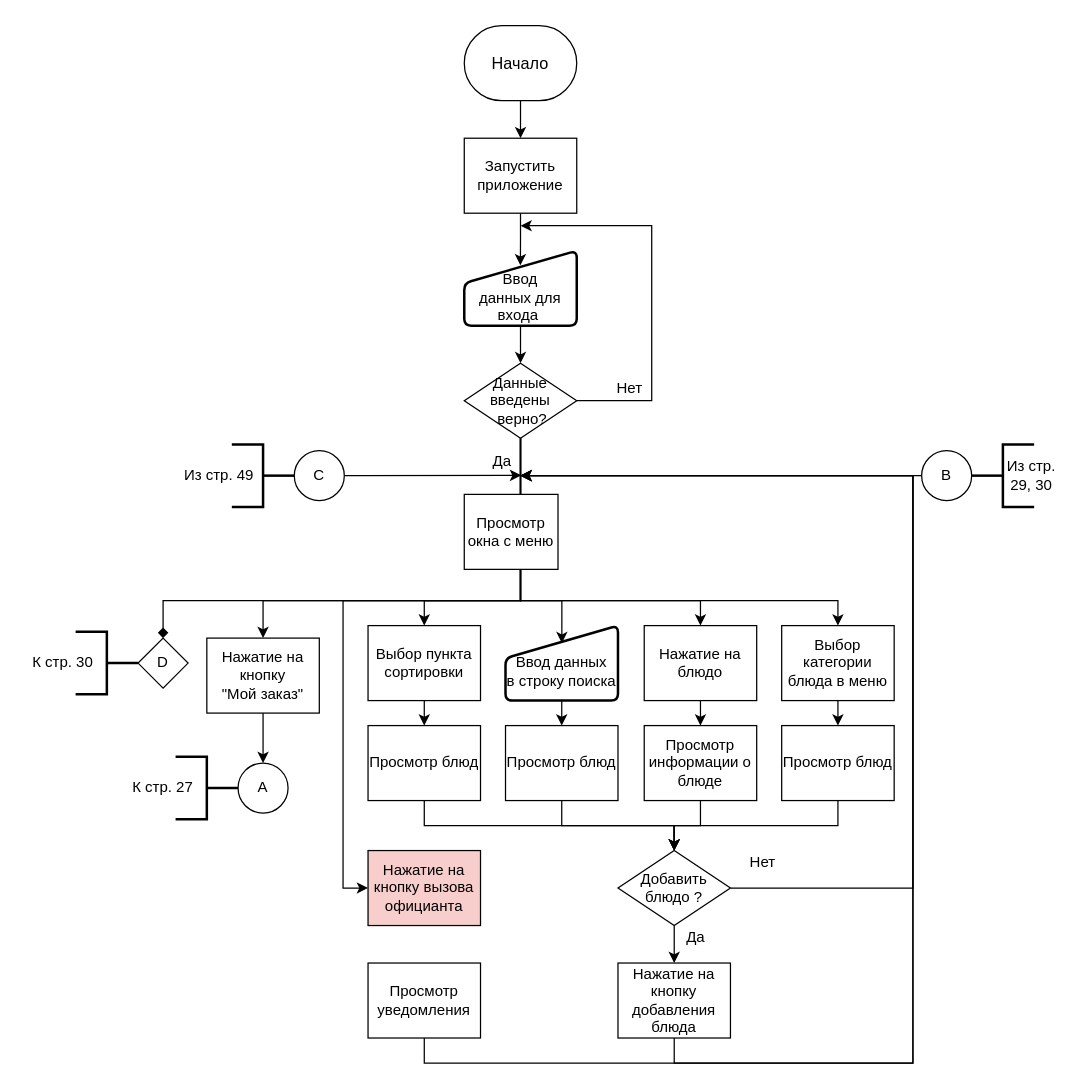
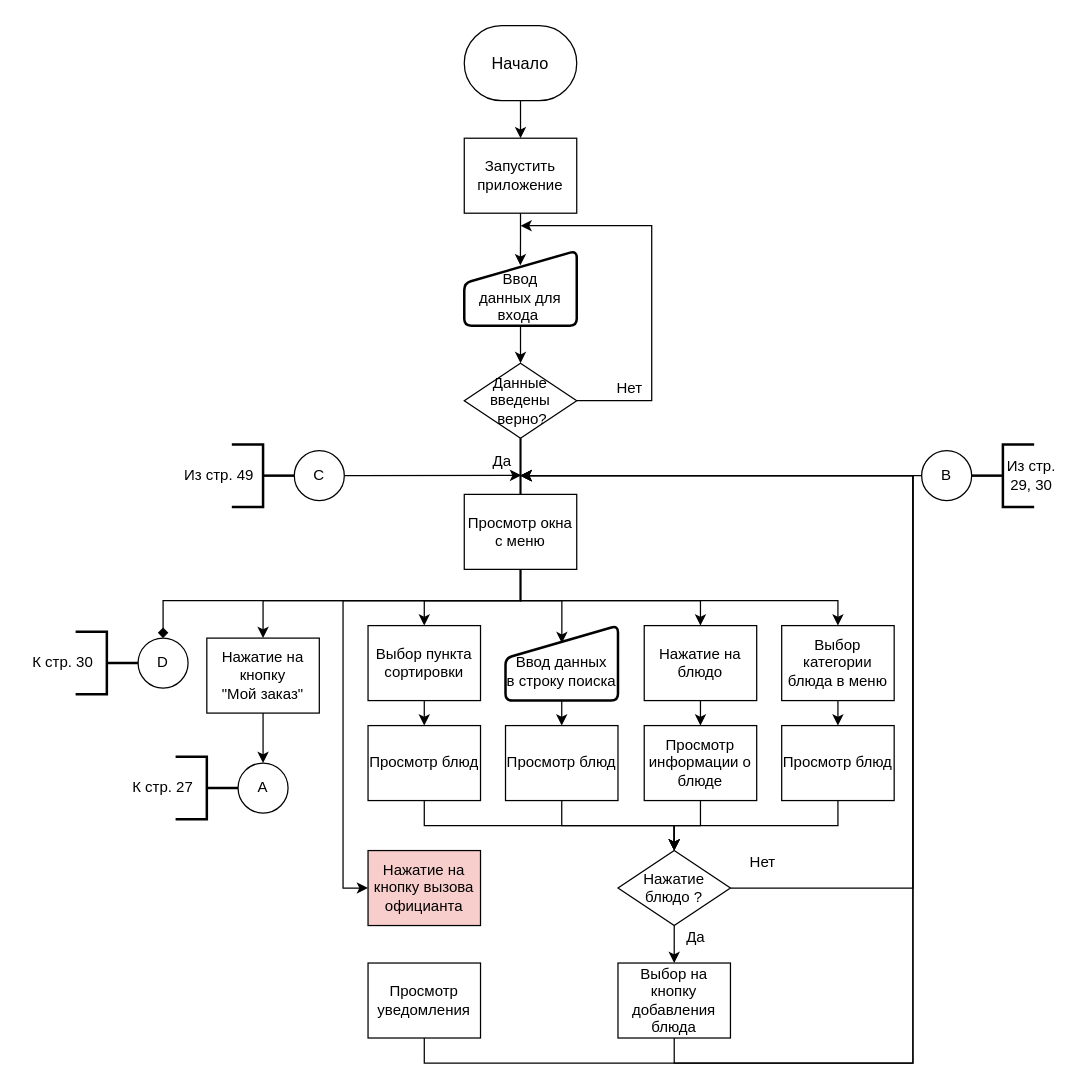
  <mxCell id="0" />
  <mxCell id="1" parent="0" />
  <mxCell id="2" style="edgeStyle=orthogonalEdgeStyle;rounded=0;orthogonalLoop=1;jettySize=auto;html=1;exitX=0.5;exitY=1;exitDx=0;exitDy=0;entryX=0.5;entryY=0;entryDx=0;entryDy=0;" edge="1" parent="1" source="3" target="5"><mxGeometry relative="1" as="geometry" /></mxCell>
  <mxCell id="3" value="&lt;font style=&quot;font-size: 13px;&quot;&gt;Начало&lt;/font&gt;" style="rounded=1;whiteSpace=wrap;html=1;glass=0;shadow=0;arcSize=50;" vertex="1" parent="1"><mxGeometry x="371" width="90" height="60" as="geometry" y="20" /></mxCell>
  <mxCell id="4" style="edgeStyle=orthogonalEdgeStyle;rounded=0;orthogonalLoop=1;jettySize=auto;html=1;exitX=0.5;exitY=1;exitDx=0;exitDy=0;entryX=0.499;entryY=0.195;entryDx=0;entryDy=0;entryPerimeter=0;" edge="1" parent="1" source="5" target="52"><mxGeometry relative="1" as="geometry"><mxPoint x="416" y="200" as="targetPoint" /></mxGeometry></mxCell>
  <mxCell id="5" value="Запустить приложение" style="rounded=0;whiteSpace=wrap;html=1;" vertex="1" parent="1"><mxGeometry x="371" y="110" width="90" height="60" as="geometry" /></mxCell>
  <mxCell id="6" style="edgeStyle=orthogonalEdgeStyle;rounded=0;orthogonalLoop=1;jettySize=auto;html=1;exitX=0.5;exitY=1;exitDx=0;exitDy=0;entryX=0.5;entryY=0;entryDx=0;entryDy=0;" edge="1" parent="1" target="13"><mxGeometry relative="1" as="geometry"><mxPoint x="416" y="260" as="sourcePoint" /></mxGeometry></mxCell>
  <mxCell id="7" style="edgeStyle=orthogonalEdgeStyle;rounded=0;orthogonalLoop=1;jettySize=auto;html=1;exitX=1;exitY=0.5;exitDx=0;exitDy=0;" edge="1" parent="1" source="13"><mxGeometry relative="1" as="geometry"><mxPoint x="416" y="180" as="targetPoint" /><Array as="points"><mxPoint x="521" y="320" /><mxPoint x="521" y="180" /></Array></mxGeometry></mxCell>
  <mxCell id="8" style="edgeStyle=orthogonalEdgeStyle;rounded=0;orthogonalLoop=1;jettySize=auto;html=1;exitX=0.5;exitY=1;exitDx=0;exitDy=0;entryX=0.5;entryY=0;entryDx=0;entryDy=0;" edge="1" parent="1" source="13" target="18"><mxGeometry relative="1" as="geometry"><Array as="points"><mxPoint x="416" y="480" /><mxPoint x="560" y="480" /></Array></mxGeometry></mxCell>
  <mxCell id="9" style="edgeStyle=orthogonalEdgeStyle;rounded=0;orthogonalLoop=1;jettySize=auto;html=1;exitX=0.5;exitY=1;exitDx=0;exitDy=0;entryX=0.501;entryY=0.234;entryDx=0;entryDy=0;entryPerimeter=0;" edge="1" parent="1" source="13" target="53"><mxGeometry relative="1" as="geometry"><Array as="points"><mxPoint x="416" y="480" /><mxPoint x="450" y="480" /><mxPoint x="450" y="514" /></Array><mxPoint x="331" y="500" as="targetPoint" /></mxGeometry></mxCell>
  <mxCell id="10" style="edgeStyle=orthogonalEdgeStyle;rounded=0;orthogonalLoop=1;jettySize=auto;html=1;exitX=0.5;exitY=1;exitDx=0;exitDy=0;entryX=0.5;entryY=0;entryDx=0;entryDy=0;" edge="1" parent="1" source="13" target="37"><mxGeometry relative="1" as="geometry"><Array as="points"><mxPoint x="416" y="480" /><mxPoint x="339" y="480" /></Array></mxGeometry></mxCell>
  <mxCell id="11" style="edgeStyle=orthogonalEdgeStyle;rounded=0;orthogonalLoop=1;jettySize=auto;html=1;exitX=0.5;exitY=1;exitDx=0;exitDy=0;entryX=0;entryY=0.5;entryDx=0;entryDy=0;" edge="1" parent="1" source="13" target="33"><mxGeometry relative="1" as="geometry"><Array as="points"><mxPoint x="416" y="480" /><mxPoint x="274" y="480" /><mxPoint x="274" y="710" /></Array></mxGeometry></mxCell>
  <mxCell id="12" style="edgeStyle=orthogonalEdgeStyle;rounded=0;orthogonalLoop=1;jettySize=auto;html=1;exitX=0.5;exitY=1;exitDx=0;exitDy=0;entryX=0.5;entryY=0;entryDx=0;entryDy=0;" edge="1" parent="1" source="13" target="41"><mxGeometry relative="1" as="geometry"><Array as="points"><mxPoint x="416" y="480" /><mxPoint x="210" y="480" /></Array></mxGeometry></mxCell>
  <mxCell id="13" value="Данные введены&lt;br&gt;&amp;nbsp;верно?" style="rhombus;whiteSpace=wrap;html=1;" vertex="1" parent="1"><mxGeometry x="371" y="290" width="90" height="60" as="geometry" /></mxCell>
  <mxCell id="14" value="Нет" style="text;html=1;strokeColor=none;fillColor=none;align=center;verticalAlign=middle;whiteSpace=wrap;rounded=0;" vertex="1" parent="1"><mxGeometry x="486" y="300" width="35" height="20" as="geometry" /></mxCell>
  <mxCell id="15" style="edgeStyle=orthogonalEdgeStyle;rounded=0;orthogonalLoop=1;jettySize=auto;html=1;exitX=0.5;exitY=1;exitDx=0;exitDy=0;entryX=0.5;entryY=0;entryDx=0;entryDy=0;" edge="1" parent="1" source="13" target="22"><mxGeometry relative="1" as="geometry"><Array as="points"><mxPoint x="416" y="480" /><mxPoint x="670" y="480" /></Array></mxGeometry></mxCell>
  <mxCell id="16" value="Да" style="text;html=1;strokeColor=none;fillColor=none;align=center;verticalAlign=middle;whiteSpace=wrap;rounded=0;" vertex="1" parent="1"><mxGeometry x="389" y="359" width="25" height="20" as="geometry" /></mxCell>
  <mxCell id="17" style="edgeStyle=orthogonalEdgeStyle;rounded=0;orthogonalLoop=1;jettySize=auto;html=1;exitX=0.5;exitY=1;exitDx=0;exitDy=0;entryX=0.5;entryY=0;entryDx=0;entryDy=0;" edge="1" parent="1" source="18" target="20"><mxGeometry relative="1" as="geometry" /></mxCell>
  <mxCell id="18" value="Нажатие на блюдо" style="rounded=0;whiteSpace=wrap;html=1;" vertex="1" parent="1"><mxGeometry x="515" y="500" width="90" height="60" as="geometry" /></mxCell>
  <mxCell id="19" style="edgeStyle=orthogonalEdgeStyle;rounded=0;orthogonalLoop=1;jettySize=auto;html=1;exitX=0.5;exitY=1;exitDx=0;exitDy=0;entryX=0.5;entryY=0;entryDx=0;entryDy=0;" edge="1" parent="1" source="20" target="30"><mxGeometry relative="1" as="geometry" /></mxCell>
  <mxCell id="20" value="Просмотр информации о блюде" style="rounded=0;whiteSpace=wrap;html=1;" vertex="1" parent="1"><mxGeometry x="515" y="580" width="90" height="60" as="geometry" /></mxCell>
  <mxCell id="21" style="edgeStyle=orthogonalEdgeStyle;rounded=0;orthogonalLoop=1;jettySize=auto;html=1;exitX=0.5;exitY=1;exitDx=0;exitDy=0;entryX=0.5;entryY=0;entryDx=0;entryDy=0;" edge="1" parent="1" source="22" target="24"><mxGeometry relative="1" as="geometry" /></mxCell>
  <mxCell id="22" value="Выбор категории блюда в меню" style="rounded=0;whiteSpace=wrap;html=1;" vertex="1" parent="1"><mxGeometry x="625" y="500" width="90" height="60" as="geometry" /></mxCell>
  <mxCell id="23" style="edgeStyle=orthogonalEdgeStyle;rounded=0;orthogonalLoop=1;jettySize=auto;html=1;exitX=0.5;exitY=1;exitDx=0;exitDy=0;entryX=0.5;entryY=0;entryDx=0;entryDy=0;" edge="1" parent="1" source="24" target="30"><mxGeometry relative="1" as="geometry" /></mxCell>
  <mxCell id="24" value="Просмотр блюд" style="rounded=0;whiteSpace=wrap;html=1;" vertex="1" parent="1"><mxGeometry x="625" y="580" width="90" height="60" as="geometry" /></mxCell>
  <mxCell id="25" style="edgeStyle=orthogonalEdgeStyle;rounded=0;orthogonalLoop=1;jettySize=auto;html=1;exitX=0.5;exitY=1;exitDx=0;exitDy=0;entryX=0.5;entryY=0;entryDx=0;entryDy=0;" edge="1" parent="1" source="53" target="27"><mxGeometry relative="1" as="geometry"><mxPoint x="375" y="560" as="sourcePoint" /></mxGeometry></mxCell>
  <mxCell id="26" style="edgeStyle=orthogonalEdgeStyle;rounded=0;orthogonalLoop=1;jettySize=auto;html=1;exitX=0.5;exitY=1;exitDx=0;exitDy=0;entryX=0.5;entryY=0;entryDx=0;entryDy=0;" edge="1" parent="1" source="27" target="30"><mxGeometry relative="1" as="geometry" /></mxCell>
  <mxCell id="27" value="Просмотр блюд" style="rounded=0;whiteSpace=wrap;html=1;" vertex="1" parent="1"><mxGeometry x="404" y="580" width="90" height="60" as="geometry" /></mxCell>
  <mxCell id="28" style="edgeStyle=orthogonalEdgeStyle;rounded=0;orthogonalLoop=1;jettySize=auto;html=1;exitX=0.5;exitY=1;exitDx=0;exitDy=0;entryX=0.5;entryY=0;entryDx=0;entryDy=0;" edge="1" parent="1" source="30" target="32"><mxGeometry relative="1" as="geometry" /></mxCell>
  <mxCell id="29" style="edgeStyle=orthogonalEdgeStyle;rounded=0;orthogonalLoop=1;jettySize=auto;html=1;exitX=1;exitY=0.5;exitDx=0;exitDy=0;" edge="1" parent="1" source="30"><mxGeometry relative="1" as="geometry"><mxPoint x="416" y="380" as="targetPoint" /><Array as="points"><mxPoint x="730" y="710" /><mxPoint x="730" y="380" /></Array></mxGeometry></mxCell>
- <mxCell id="30" value="Добавить &lt;br&gt;блюдо ?" style="rhombus;whiteSpace=wrap;html=1;" vertex="1" parent="1"><mxGeometry x="494" y="680" width="90" height="60" as="geometry" /></mxCell>
+ <mxCell id="30" value="Нажатие &lt;br&gt;блюдо ?" style="rhombus;whiteSpace=wrap;html=1;" vertex="1" parent="1"><mxGeometry x="494" y="680" width="90" height="60" as="geometry" /></mxCell>
  <mxCell id="31" style="edgeStyle=orthogonalEdgeStyle;rounded=0;orthogonalLoop=1;jettySize=auto;html=1;exitX=0.5;exitY=1;exitDx=0;exitDy=0;" edge="1" parent="1" source="32"><mxGeometry relative="1" as="geometry"><mxPoint x="416" y="380" as="targetPoint" /><Array as="points"><mxPoint x="539" y="850" /><mxPoint x="730" y="850" /><mxPoint x="730" y="380" /></Array></mxGeometry></mxCell>
- <mxCell id="32" value="Нажатие на кнопку добавления блюда" style="rounded=0;whiteSpace=wrap;html=1;" vertex="1" parent="1"><mxGeometry x="494" y="770" width="90" height="60" as="geometry" /></mxCell>
+ <mxCell id="32" value="Выбор на кнопку добавления блюда" style="rounded=0;whiteSpace=wrap;html=1;" vertex="1" parent="1"><mxGeometry x="494" y="770" width="90" height="60" as="geometry" /></mxCell>
  <mxCell id="33" value="Нажатие на кнопку вызова официанта" style="rounded=0;whiteSpace=wrap;html=1;fillColor=#f8cecc;" vertex="1" parent="1"><mxGeometry x="294" y="680" width="90" height="60" as="geometry" /></mxCell>
  <mxCell id="34" style="edgeStyle=orthogonalEdgeStyle;rounded=0;orthogonalLoop=1;jettySize=auto;html=1;exitX=0.5;exitY=1;exitDx=0;exitDy=0;" edge="1" parent="1" source="35"><mxGeometry relative="1" as="geometry"><mxPoint x="416" y="380" as="targetPoint" /><Array as="points"><mxPoint x="339" y="850" /><mxPoint x="730" y="850" /><mxPoint x="730" y="380" /></Array></mxGeometry></mxCell>
  <mxCell id="35" value="Просмотр уведомления" style="rounded=0;whiteSpace=wrap;html=1;" vertex="1" parent="1"><mxGeometry x="294" y="770" width="90" height="60" as="geometry" /></mxCell>
  <mxCell id="36" style="edgeStyle=orthogonalEdgeStyle;rounded=0;orthogonalLoop=1;jettySize=auto;html=1;exitX=0.5;exitY=1;exitDx=0;exitDy=0;entryX=0.5;entryY=0;entryDx=0;entryDy=0;" edge="1" parent="1" source="37" target="39"><mxGeometry relative="1" as="geometry" /></mxCell>
  <mxCell id="37" value="Выбор пункта сортировки" style="rounded=0;whiteSpace=wrap;html=1;" vertex="1" parent="1"><mxGeometry x="294" y="500" width="90" height="60" as="geometry" /></mxCell>
  <mxCell id="38" style="edgeStyle=orthogonalEdgeStyle;rounded=0;orthogonalLoop=1;jettySize=auto;html=1;exitX=0.5;exitY=1;exitDx=0;exitDy=0;entryX=0.5;entryY=0;entryDx=0;entryDy=0;" edge="1" parent="1" source="39" target="30"><mxGeometry relative="1" as="geometry" /></mxCell>
  <mxCell id="39" value="Просмотр блюд" style="rounded=0;whiteSpace=wrap;html=1;" vertex="1" parent="1"><mxGeometry x="294" y="580" width="90" height="60" as="geometry" /></mxCell>
  <mxCell id="40" style="edgeStyle=orthogonalEdgeStyle;rounded=0;orthogonalLoop=1;jettySize=auto;html=1;exitX=0.5;exitY=1;exitDx=0;exitDy=0;entryX=0.5;entryY=0;entryDx=0;entryDy=0;" edge="1" parent="1" source="41" target="46"><mxGeometry relative="1" as="geometry"><Array as="points"><mxPoint x="210" y="610" /></Array></mxGeometry></mxCell>
  <mxCell id="41" value="Нажатие на кнопку &lt;br&gt;&quot;Мой заказ&quot;" style="rounded=0;whiteSpace=wrap;html=1;" vertex="1" parent="1"><mxGeometry x="165" y="510" width="90" height="60" as="geometry" /></mxCell>
  <mxCell id="42" style="edgeStyle=orthogonalEdgeStyle;rounded=0;orthogonalLoop=1;jettySize=auto;html=1;exitX=0.5;exitY=1;exitDx=0;exitDy=0;entryX=0.5;entryY=0;entryDx=0;entryDy=0;endArrow=diamond;" edge="1" parent="1" source="43" target="51"><mxGeometry relative="1" as="geometry"><Array as="points"><mxPoint x="416" y="480" /><mxPoint x="130" y="480" /></Array></mxGeometry></mxCell>
- <mxCell id="43" value="Просмотр окна с меню" style="rounded=0;whiteSpace=wrap;html=1;" vertex="1" parent="1"><mxGeometry x="371" y="395" width="75" height="60" as="geometry" /></mxCell>
+ <mxCell id="43" value="Просмотр окна с меню" style="rounded=0;whiteSpace=wrap;html=1;" vertex="1" parent="1"><mxGeometry x="371" y="395" width="90" height="60" as="geometry" /></mxCell>
  <mxCell id="44" value="Да" style="text;html=1;strokeColor=none;fillColor=none;align=center;verticalAlign=middle;whiteSpace=wrap;rounded=0;" vertex="1" parent="1"><mxGeometry x="544" y="740" width="25" height="20" as="geometry" /></mxCell>
  <mxCell id="45" value="Нет" style="text;html=1;strokeColor=none;fillColor=none;align=center;verticalAlign=middle;whiteSpace=wrap;rounded=0;" vertex="1" parent="1"><mxGeometry x="595" y="680" width="30" height="20" as="geometry" /></mxCell>
  <mxCell id="46" value="А" style="ellipse;whiteSpace=wrap;html=1;aspect=fixed;" vertex="1" parent="1"><mxGeometry x="190" y="610" width="40" height="40" as="geometry" /></mxCell>
  <mxCell id="47" style="edgeStyle=orthogonalEdgeStyle;rounded=0;orthogonalLoop=1;jettySize=auto;html=1;exitX=0;exitY=0.5;exitDx=0;exitDy=0;" edge="1" parent="1" source="48"><mxGeometry relative="1" as="geometry"><mxPoint x="416" y="380" as="targetPoint" /><Array as="points"><mxPoint x="750" y="380" /><mxPoint x="750" y="380" /></Array></mxGeometry></mxCell>
  <mxCell id="48" value="B" style="ellipse;whiteSpace=wrap;html=1;aspect=fixed;" vertex="1" parent="1"><mxGeometry x="737" y="360" width="40" height="40" as="geometry" /></mxCell>
  <mxCell id="49" style="edgeStyle=orthogonalEdgeStyle;rounded=0;orthogonalLoop=1;jettySize=auto;html=1;exitX=1;exitY=0.5;exitDx=0;exitDy=0;" edge="1" parent="1" source="50"><mxGeometry relative="1" as="geometry"><mxPoint x="416.5" y="379.76" as="targetPoint" /><Array as="points"><mxPoint x="285" y="380" /></Array><mxPoint x="235" y="410" as="sourcePoint" /></mxGeometry></mxCell>
  <mxCell id="50" value="C" style="ellipse;whiteSpace=wrap;html=1;aspect=fixed;" vertex="1" parent="1"><mxGeometry x="235" y="360" width="40" height="40" as="geometry" /></mxCell>
- <mxCell id="51" value="D" style="rhombus;whiteSpace=wrap;html=1;aspect=fixed;" vertex="1" parent="1"><mxGeometry x="110" y="510" width="40" height="40" as="geometry" /></mxCell>
+ <mxCell id="51" value="D" style="ellipse;whiteSpace=wrap;html=1;aspect=fixed;" vertex="1" parent="1"><mxGeometry x="110" y="510" width="40" height="40" as="geometry" /></mxCell>
  <mxCell id="52" value="&lt;br&gt;Ввод&lt;br style=&quot;border-color: var(--border-color);&quot;&gt;данных для входа&amp;nbsp;" style="html=1;strokeWidth=2;shape=manualInput;whiteSpace=wrap;rounded=1;size=26;arcSize=11;" vertex="1" parent="1"><mxGeometry x="371" y="200" width="90" height="60" as="geometry" /></mxCell>
  <mxCell id="53" value="&lt;br&gt;Ввод данных&lt;br style=&quot;border-color: var(--border-color);&quot;&gt;в строку поиска" style="html=1;strokeWidth=2;shape=manualInput;whiteSpace=wrap;rounded=1;size=26;arcSize=11;" vertex="1" parent="1"><mxGeometry x="404" y="500" width="90" height="60" as="geometry" /></mxCell>
  <mxCell id="54" value="" style="strokeWidth=2;html=1;shape=mxgraph.flowchart.annotation_2;align=left;labelPosition=right;pointerEvents=1;direction=west;" vertex="1" parent="1"><mxGeometry x="60" y="505" width="50" height="50" as="geometry" /></mxCell>
  <mxCell id="55" value="К стр. 30" style="text;html=1;strokeColor=none;fillColor=none;align=center;verticalAlign=middle;whiteSpace=wrap;rounded=0;" vertex="1" parent="1"><mxGeometry y="515" width="60" height="30" as="geometry" x="20" /></mxCell>
  <mxCell id="56" value="" style="strokeWidth=2;html=1;shape=mxgraph.flowchart.annotation_2;align=left;labelPosition=right;pointerEvents=1;direction=west;" vertex="1" parent="1"><mxGeometry x="185" y="355" width="50" height="50" as="geometry" /></mxCell>
  <mxCell id="57" value="Из стр. 49" style="text;html=1;strokeColor=none;fillColor=none;align=center;verticalAlign=middle;whiteSpace=wrap;rounded=0;" vertex="1" parent="1"><mxGeometry x="145" y="365" width="60" height="30" as="geometry" /></mxCell>
  <mxCell id="58" value="" style="strokeWidth=2;html=1;shape=mxgraph.flowchart.annotation_2;align=left;labelPosition=right;pointerEvents=1;direction=east;" vertex="1" parent="1"><mxGeometry x="777" y="355" width="50" height="50" as="geometry" /></mxCell>
  <mxCell id="59" value="Из стр. 29, 30" style="text;html=1;strokeColor=none;fillColor=none;align=center;verticalAlign=middle;whiteSpace=wrap;rounded=0;" vertex="1" parent="1"><mxGeometry x="803" y="365" width="44" height="30" as="geometry" /></mxCell>
  <mxCell id="60" value="" style="strokeWidth=2;html=1;shape=mxgraph.flowchart.annotation_2;align=left;labelPosition=right;pointerEvents=1;direction=west;" vertex="1" parent="1"><mxGeometry x="140" y="605" width="50" height="50" as="geometry" /></mxCell>
  <mxCell id="61" value="К стр. 27" style="text;html=1;strokeColor=none;fillColor=none;align=center;verticalAlign=middle;whiteSpace=wrap;rounded=0;" vertex="1" parent="1"><mxGeometry x="100" y="615" width="60" height="30" as="geometry" /></mxCell>
